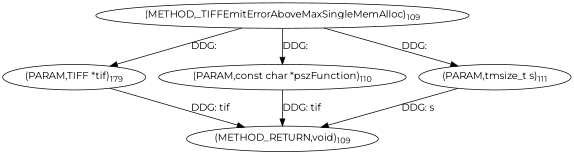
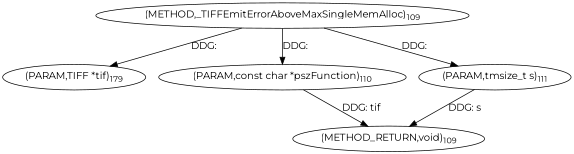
  digraph {
    fontname=Montserrat
    node [fontname=Montserrat]
    edge [fontname=Montserrat]
    n1 [label=<(METHOD,_TIFFEmitErrorAboveMaxSingleMemAlloc)<SUB>109</SUB>>]
    n2 [label=<(PARAM,TIFF *tif)<SUB>179</SUB>>]
    n3 [label=<(PARAM,const char *pszFunction)<SUB>110</SUB>>]
    n4 [label=<(PARAM,tmsize_t s)<SUB>111</SUB>>]
    n5 [label=<(METHOD_RETURN,void)<SUB>109</SUB>>]
    n1 -> n2 [label="DDG: "]
    n1 -> n3 [label="DDG: "]
    n1 -> n4 [label="DDG: "]
-   n2 -> n5 [label="DDG: tif"]
    n3 -> n5 [label="DDG: tif"]
    n4 -> n5 [label="DDG: s"]
  }
